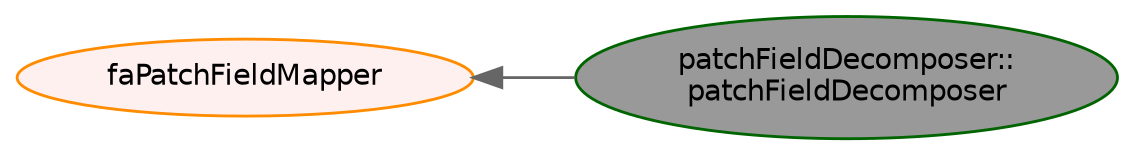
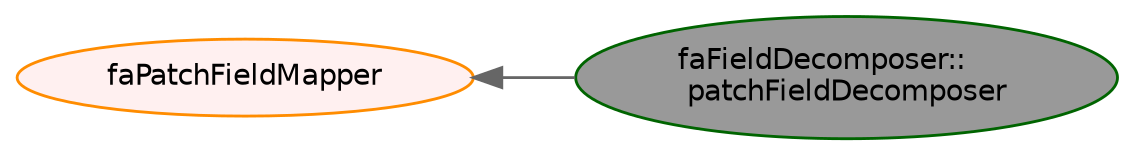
  digraph {
    rankdir=LR
    node [fontname=Helvetica fontsize=10 shape=ellipse style=filled]
-   n1 [color=darkgreen fillcolor=grey60 fontcolor=black height=0.2 label="patchFieldDecomposer::\lpatchFieldDecomposer" width=0.4]
+   n1 [color=darkgreen fillcolor=grey60 fontcolor=black height=0.2 label="faFieldDecomposer::\lpatchFieldDecomposer" width=0.4]
    n2 [color=darkorange fillcolor="#FFF0F0" height=0.2 label=faPatchFieldMapper width=0.4]
    n2 -> n1 [color=gray40 dir=back fontname=Helvetica fontsize=10 labelfontname=Helvetica labelfontsize=10 style=solid]
  }
